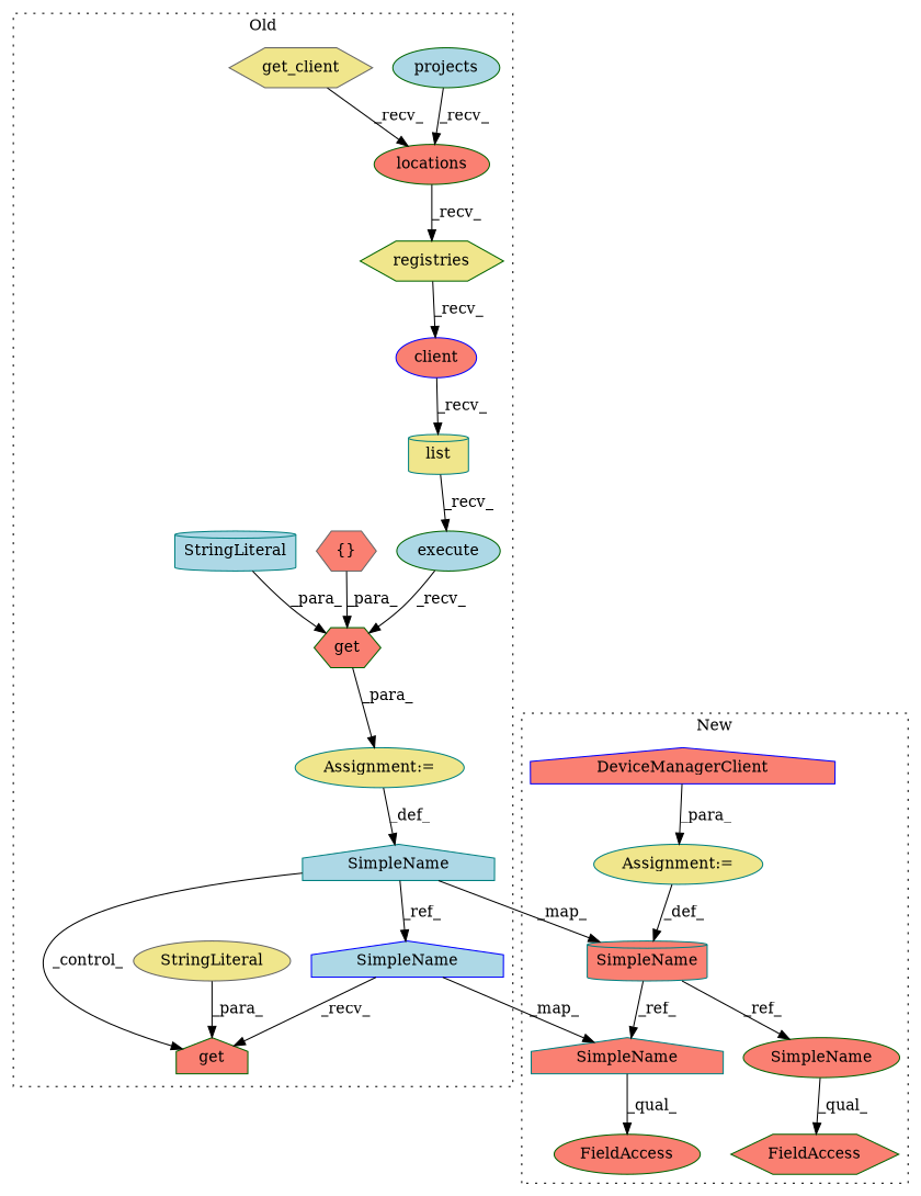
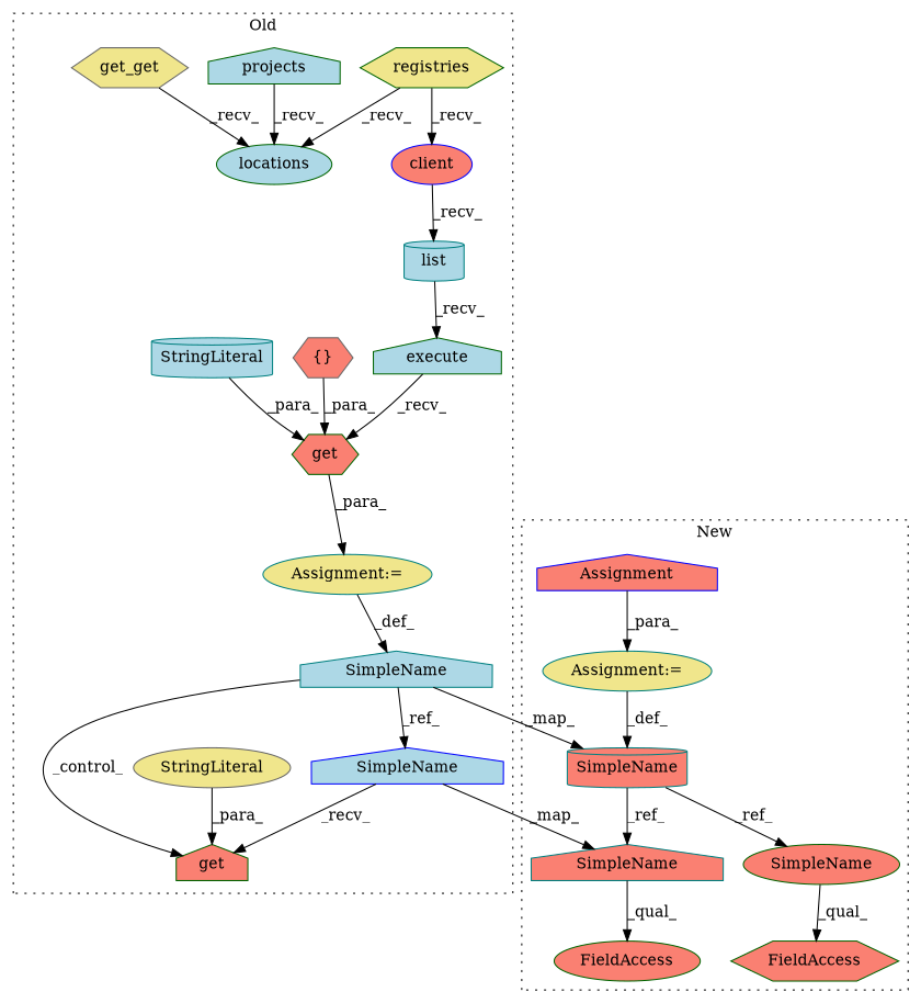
  digraph {
    node [a=32 color=darkgreen fillcolor=salmon l=6 s=8941 shape=house style=filled]
-   n1 [fillcolor=lightblue l=10 label=projects s=8577 shape=ellipse]
+   n1 [fillcolor=lightblue l=10 label=projects s=8577]
    n2 [fillcolor=khaki l=12 label=registries s=8600 shape=hexagon]
-   n3 [color=gray40 fillcolor=khaki l="11,1" label=get_client s="8524,8555" shape=hexagon]
-   n4 [fillcolor=lightblue l=9 label=execute s=8643 shape=ellipse]
-   n5 [l=11 label=locations s=8588 shape=ellipse]
+   n3 [color=gray40 fillcolor=khaki l="11,1" label=get_get s="8524,8555" shape=hexagon]
+   n4 [fillcolor=lightblue l=9 label=execute s=8643]
+   n5 [fillcolor=lightblue l=11 label=locations s=8588 shape=ellipse]
    n6 [color=blue l=9 label=client s=8613 shape=ellipse]
-   n7 [color=teal fillcolor=khaki l="5,1" label=list s="8623,8641" shape=cylinder]
+   n7 [color=teal fillcolor=lightblue l="5,1" label=list s="8623,8641" shape=cylinder]
    n8 [a=42 color=teal fillcolor=lightblue label=SimpleName s=8742]
    n9 [a=4 color=gray40 l=2 label="{}" s=8676 shape=hexagon]
    n10 [l="4,1" label=get s="8826,8834"]
    n11 [a=45 color=gray40 fillcolor=khaki l=4 label=StringLiteral s=8830 shape=ellipse]
    n12 [l="4,1" label=get s="8653,8678" shape=hexagon]
    n13 [a=45 color=teal fillcolor=lightblue l=9 label=StringLiteral s=8657 shape=cylinder]
    n14 [a=7 color=teal fillcolor=khaki l=1 label="Assignment:=" s=8569 shape=ellipse]
    n15 [a=42 color=blue fillcolor=lightblue label=SimpleName s=8819]
-   n16 [color=blue l=21 label=DeviceManagerClient s=8655]
+   n16 [color=blue l=21 label=Assignment s=8655]
    n17 [a=22 l=9 label=FieldAccess shape=hexagon]
    n18 [a=22 l=13 label=FieldAccess s=8927 shape=ellipse]
    n19 [a=42 color=teal label=SimpleName s=8870 shape=cylinder]
    n20 [a=7 color=teal fillcolor=khaki l=1 label="Assignment:=" s=8766 shape=ellipse]
    n21 [a=42 label=SimpleName shape=ellipse]
    n22 [a=42 color=teal label=SimpleName s=8927]
    subgraph cluster_1 {
      label=Old
      style=dotted
      n1
      n2
      n3
      n4
      n5
      n6
      n7
      n8
      n9
      n10
      n11
      n12
      n13
      n14
      n15
    }
    subgraph cluster_2 {
      label=New
      style=dotted
      n16
      n17
      n18
      n19
      n20
      n21
      n22
    }
    n1 -> n5 [label=_recv_]
    n2 -> n6 [label=_recv_]
    n3 -> n5 [label=_recv_]
    n4 -> n12 [label=_recv_]
-   n5 -> n2 [label=_recv_]
+   n2 -> n5 [label=_recv_]
    n6 -> n7 [label=_recv_]
    n7 -> n4 [label=_recv_]
    n8 -> n10 [label=_control_]
    n8 -> n15 [label=_ref_]
    n8 -> n19 [label=_map_]
    n9 -> n12 [label=_para_]
    n11 -> n10 [label=_para_]
    n12 -> n14 [label=_para_]
    n13 -> n12 [label=_para_]
    n14 -> n8 [label=_def_]
    n15 -> n10 [label=_recv_]
    n15 -> n22 [label=_map_]
    n16 -> n20 [label=_para_]
    n19 -> n21 [label=_ref_]
    n19 -> n22 [label=_ref_]
    n20 -> n19 [label=_def_]
    n21 -> n17 [label=_qual_]
    n22 -> n18 [label=_qual_]
  }
